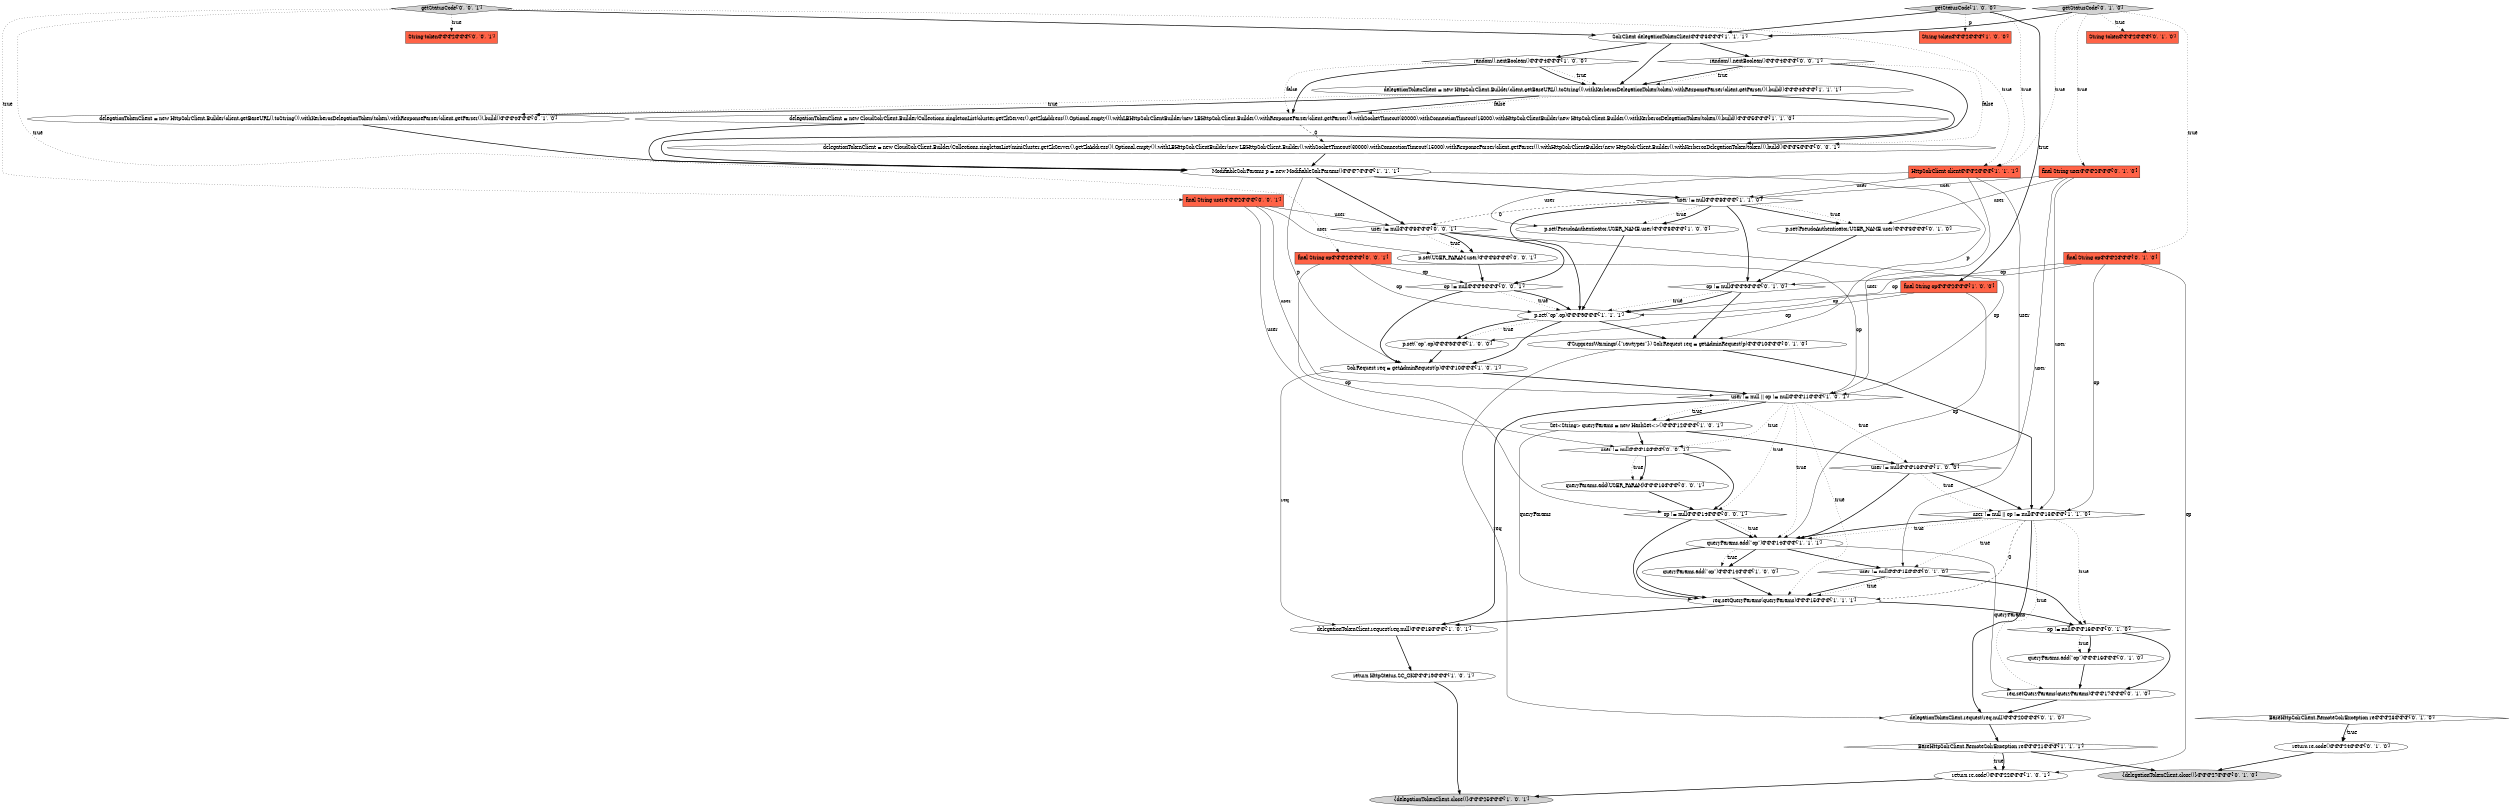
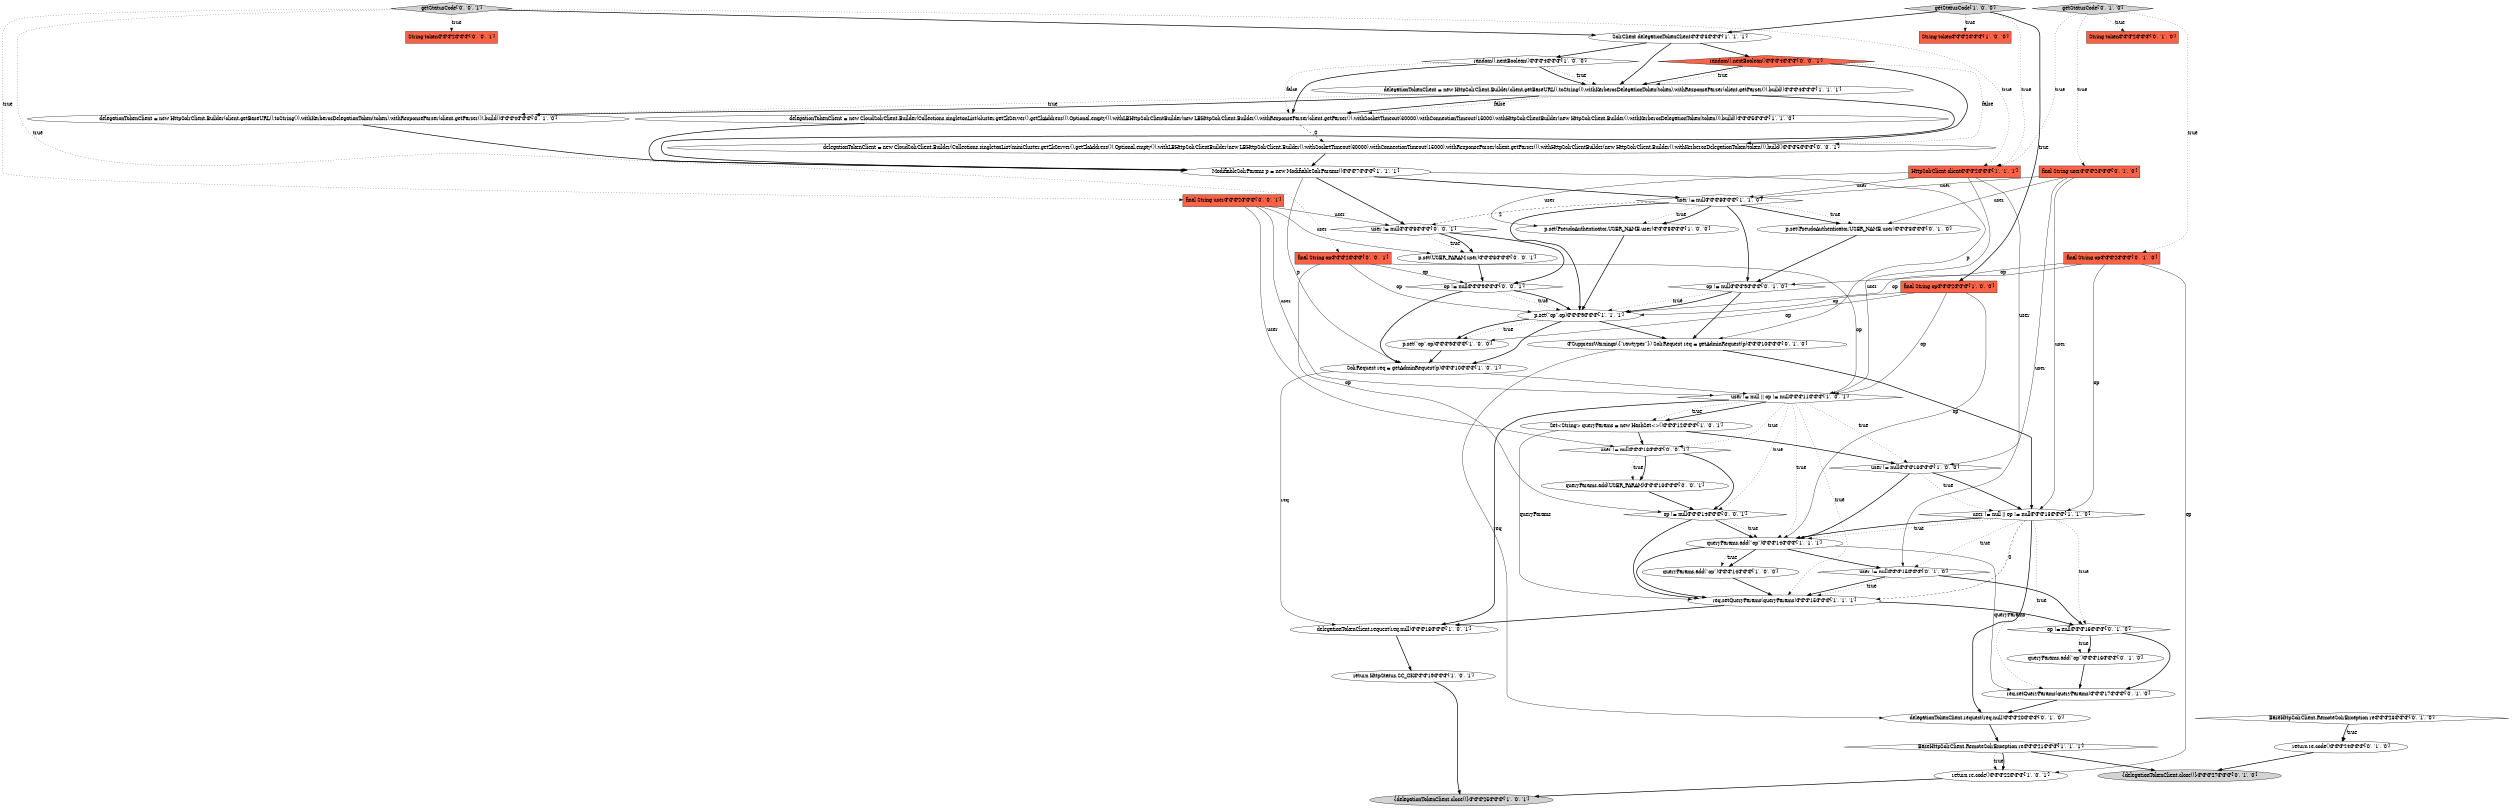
  digraph {
    node [fillcolor=white shape=ellipse style=filled]
    edge [style=bold]
    n1 [label="p.set(PseudoAuthenticator.USER_NAME,user)@@@8@@@['0', '1', '0']"]
    n2 [label="op != null@@@9@@@['0', '1', '0']" shape=diamond]
    n3 [label="p.set(\"op\",op)@@@9@@@['1', '1', '1']"]
    n4 [label="@SuppressWarnings({\"rawtypes\"}) SolrRequest req = getAdminRequest(p)@@@10@@@['0', '1', '0']"]
    n5 [label="delegationTokenClient = new CloudSolrClient.Builder(Collections.singletonList(cluster.getZkServer().getZkAddress()),Optional.empty()).withLBHttpSolrClientBuilder(new LBHttpSolrClient.Builder().withResponseParser(client.getParser()).withSocketTimeout(30000).withConnectionTimeout(15000).withHttpSolrClientBuilder(new HttpSolrClient.Builder().withKerberosDelegationToken(token))).build()@@@5@@@['1', '1', '0']"]
    n6 [label="delegationTokenClient = new CloudSolrClient.Builder(Collections.singletonList(miniCluster.getZkServer().getZkAddress()),Optional.empty()).withLBHttpSolrClientBuilder(new LBHttpSolrClient.Builder().withSocketTimeout(30000).withConnectionTimeout(15000).withResponseParser(client.getParser()).withHttpSolrClientBuilder(new HttpSolrClient.Builder().withKerberosDelegationToken(token))).build()@@@5@@@['0', '0', '1']"]
    n7 [label="ModifiableSolrParams p = new ModifiableSolrParams()@@@7@@@['1', '1', '1']"]
    n8 [label="user != null@@@8@@@['1', '1', '0']" shape=diamond]
    n9 [label="SolrRequest req = getAdminRequest(p)@@@10@@@['1', '0', '1']"]
    n10 [label="user != null@@@8@@@['0', '0', '1']" shape=diamond]
    n11 [label="SolrClient delegationTokenClient@@@3@@@['1', '1', '1']"]
    n12 [label="delegationTokenClient = new HttpSolrClient.Builder(client.getBaseURL().toString()).withKerberosDelegationToken(token).withResponseParser(client.getParser()).build()@@@4@@@['1', '1', '1']"]
    n13 [label="random().nextBoolean()@@@4@@@['1', '0', '0']" shape=diamond]
-   n14 [label="random().nextBoolean()@@@4@@@['0', '0', '1']" shape=diamond]
+   n14 [fillcolor=tomato label="random().nextBoolean()@@@4@@@['0', '0', '1']" shape=diamond]
    n15 [label="delegationTokenClient = new HttpSolrClient.Builder(client.getBaseURL().toString()).withKerberosDelegationToken(token).withResponseParser(client.getParser()).build()@@@4@@@['0', '1', '0']"]
    n16 [label="req.setQueryParams(queryParams)@@@15@@@['1', '1', '1']"]
    n17 [label="op != null@@@16@@@['0', '1', '0']" shape=diamond]
    n18 [label="delegationTokenClient.request(req,null)@@@18@@@['1', '0', '1']"]
    n19 [label="queryParams.add(\"op\")@@@16@@@['0', '1', '0']"]
    n20 [label="req.setQueryParams(queryParams)@@@17@@@['0', '1', '0']"]
    n21 [label="return HttpStatus.SC_OK@@@19@@@['1', '0', '1']"]
    n22 [label="delegationTokenClient.request(req,null)@@@20@@@['0', '1', '0']"]
    n23 [fillcolor=lightgray label="getStatusCode['0', '1', '0']" shape=diamond]
    n24 [fillcolor=tomato label="final String user@@@2@@@['0', '1', '0']" shape=box]
    n25 [fillcolor=tomato label="String token@@@2@@@['0', '1', '0']" shape=box]
    n26 [fillcolor=tomato label="HttpSolrClient client@@@2@@@['1', '1', '1']" shape=box]
    n27 [fillcolor=tomato label="final String op@@@2@@@['0', '1', '0']" shape=box]
    n28 [label="user != null@@@15@@@['0', '1', '0']" shape=diamond]
    n29 [label="user != null || op != null@@@13@@@['1', '1', '0']" shape=diamond]
    n30 [label="user != null || op != null@@@11@@@['1', '0', '1']" shape=diamond]
    n31 [label="user != null@@@13@@@['1', '0', '0']" shape=diamond]
    n32 [label="p.set(PseudoAuthenticator.USER_NAME,user)@@@8@@@['1', '0', '0']"]
    n33 [label="return re.code()@@@22@@@['1', '0', '1']"]
    n34 [label="queryParams.add(\"op\")@@@14@@@['1', '1', '1']"]
    n35 [fillcolor=lightgray label="getStatusCode['1', '0', '0']" shape=diamond]
    n36 [fillcolor=tomato label="final String op@@@2@@@['1', '0', '0']" shape=box]
    n37 [fillcolor=tomato label="String token@@@2@@@['1', '0', '0']" shape=box]
    n38 [label="p.set(\"op\",op)@@@9@@@['1', '0', '0']"]
    n39 [label="BaseHttpSolrClient.RemoteSolrException re@@@21@@@['1', '1', '1']" shape=diamond]
    n40 [fillcolor=lightgray label="{delegationTokenClient.close()}@@@27@@@['0', '1', '0']"]
    n41 [fillcolor=lightgray label="{delegationTokenClient.close()}@@@25@@@['1', '0', '1']"]
    n42 [label="user != null@@@13@@@['0', '0', '1']" shape=diamond]
    n43 [label="queryParams.add(USER_PARAM)@@@13@@@['0', '0', '1']"]
    n44 [label="op != null@@@14@@@['0', '0', '1']" shape=diamond]
    n45 [label="return re.code()@@@24@@@['0', '1', '0']"]
    n46 [label="Set<String> queryParams = new HashSet<>()@@@12@@@['1', '0', '1']"]
    n47 [label="queryParams.add(\"op\")@@@14@@@['1', '0', '0']"]
    n48 [fillcolor=tomato label="final String op@@@2@@@['0', '0', '1']" shape=box]
    n49 [label="op != null@@@9@@@['0', '0', '1']" shape=diamond]
    n50 [label="p.set(USER_PARAM,user)@@@8@@@['0', '0', '1']"]
    n51 [fillcolor=lightgray label="getStatusCode['0', '0', '1']" shape=diamond]
    n52 [fillcolor=tomato label="String token@@@2@@@['0', '0', '1']" shape=box]
    n53 [fillcolor=tomato label="final String user@@@2@@@['0', '0', '1']" shape=box]
    n54 [label="BaseHttpSolrClient.RemoteSolrException re@@@23@@@['0', '1', '0']" shape=diamond]
    n1 -> n2
    n2 -> n3 [label=true style=dotted]
    n2 -> n3
    n2 -> n4
    n3 -> n4
    n3 -> n9
    n3 -> n38 [label=true style=dotted]
    n3 -> n38
    n4 -> n22 [label=req style=solid]
    n4 -> n29
    n5 -> n6 [label=0 style=dashed]
    n5 -> n7
    n6 -> n7
    n7 -> n4 [label=p style=solid]
    n7 -> n8
    n7 -> n9 [label=p style=solid]
    n7 -> n10
    n8 -> n1 [label=true style=dotted]
    n8 -> n1
    n8 -> n2
    n8 -> n3
-   n8 -> n10 [label=0 style=dashed]
+   n8 -> n10 [label=2 style=dashed]
    n8 -> n32 [label=true style=dotted]
    n8 -> n32
    n9 -> n18 [label=req style=solid]
-   n9 -> n30
+   n9 -> n30 [style=solid]
    n10 -> n49
    n10 -> n50 [label=true style=dotted]
    n10 -> n50
    n11 -> n12
    n11 -> n13
    n11 -> n14
    n12 -> n5
    n12 -> n5 [label=false style=dotted]
    n12 -> n7
    n12 -> n15 [label=true style=dotted]
    n12 -> n15
    n13 -> n5 [label=false style=dotted]
    n13 -> n5
    n13 -> n12 [label=true style=dotted]
    n13 -> n12
    n14 -> n6 [label=false style=dotted]
    n14 -> n6
    n14 -> n12
    n14 -> n12 [label=true style=dotted]
    n15 -> n7
    n16 -> n17
    n16 -> n18
    n17 -> n19
    n17 -> n19 [label=true style=dotted]
    n17 -> n20
    n18 -> n21
    n19 -> n20
    n20 -> n22
    n21 -> n41
    n22 -> n39
-   n23 -> n11
    n23 -> n24 [label=true style=dotted]
    n23 -> n25 [label=true style=dotted]
    n23 -> n26 [label=true style=dotted]
    n23 -> n27 [label=true style=dotted]
    n24 -> n1 [label=user style=solid]
    n24 -> n8 [label=user style=solid]
    n24 -> n28 [label=user style=solid]
    n24 -> n29 [label=user style=solid]
    n26 -> n8 [label=user style=solid]
    n26 -> n30 [label=user style=solid]
    n26 -> n31 [label=user style=solid]
    n26 -> n32 [label=user style=solid]
    n27 -> n2 [label=op style=solid]
    n27 -> n3 [label=op style=solid]
    n27 -> n29 [label=op style=solid]
    n27 -> n33 [label=op style=solid]
    n28 -> n16
    n28 -> n16 [label=true style=dotted]
    n28 -> n17
    n29 -> n16 [label=0 style=dashed]
    n29 -> n17 [label=true style=dotted]
    n29 -> n20 [label=true style=dotted]
    n29 -> n22
    n29 -> n28 [label=true style=dotted]
    n29 -> n34 [label=true style=dotted]
    n29 -> n34
    n30 -> n16 [label=true style=dotted]
    n30 -> n18
    n30 -> n31 [label=true style=dotted]
    n30 -> n34 [label=true style=dotted]
    n30 -> n42 [label=true style=dotted]
    n30 -> n44 [label=true style=dotted]
    n30 -> n46
    n30 -> n46 [label=true style=dotted]
    n31 -> n29 [label=true style=dotted]
    n31 -> n29
    n31 -> n34
    n32 -> n3
    n33 -> n41
    n34 -> n16
    n34 -> n20 [label=queryParams style=solid]
    n34 -> n28
    n34 -> n47
    n34 -> n47 [label=true style=dotted]
    n35 -> n11
    n35 -> n26 [label=true style=dotted]
    n35 -> n36 [label=true]
-   n35 -> n37 [label=p style=dotted]
+   n35 -> n37 [label=true style=dotted]
    n36 -> n3 [label=op style=solid]
-   n10 -> n30 [label=op style=solid]
+   n36 -> n30 [label=op style=solid]
    n36 -> n34 [label=op style=solid]
    n36 -> n38 [label=op style=solid]
    n38 -> n9
    n39 -> n33 [label=true style=dotted]
    n39 -> n33
    n39 -> n40
    n42 -> n43 [label=true style=dotted]
    n42 -> n43
    n42 -> n44
    n43 -> n44
    n44 -> n16
    n44 -> n34
    n44 -> n34 [label=true style=dotted]
    n45 -> n40
    n46 -> n16 [label=queryParams style=solid]
    n46 -> n31
    n46 -> n42
    n47 -> n16
    n48 -> n3 [label=op style=solid]
    n48 -> n30 [label=op style=solid]
    n48 -> n44 [label=op style=solid]
    n48 -> n49 [label=op style=solid]
    n49 -> n3 [label=true style=dotted]
    n49 -> n3
    n49 -> n9
    n50 -> n49
    n51 -> n11
    n51 -> n26 [label=true style=dotted]
    n51 -> n48 [label=true style=dotted]
    n51 -> n52 [label=true style=dotted]
    n51 -> n53 [label=true style=dotted]
    n53 -> n10 [label=user style=solid]
    n53 -> n30 [label=user style=solid]
    n53 -> n42 [label=user style=solid]
    n53 -> n50 [label=user style=solid]
    n54 -> n45 [label=true style=dotted]
    n54 -> n45
  }
